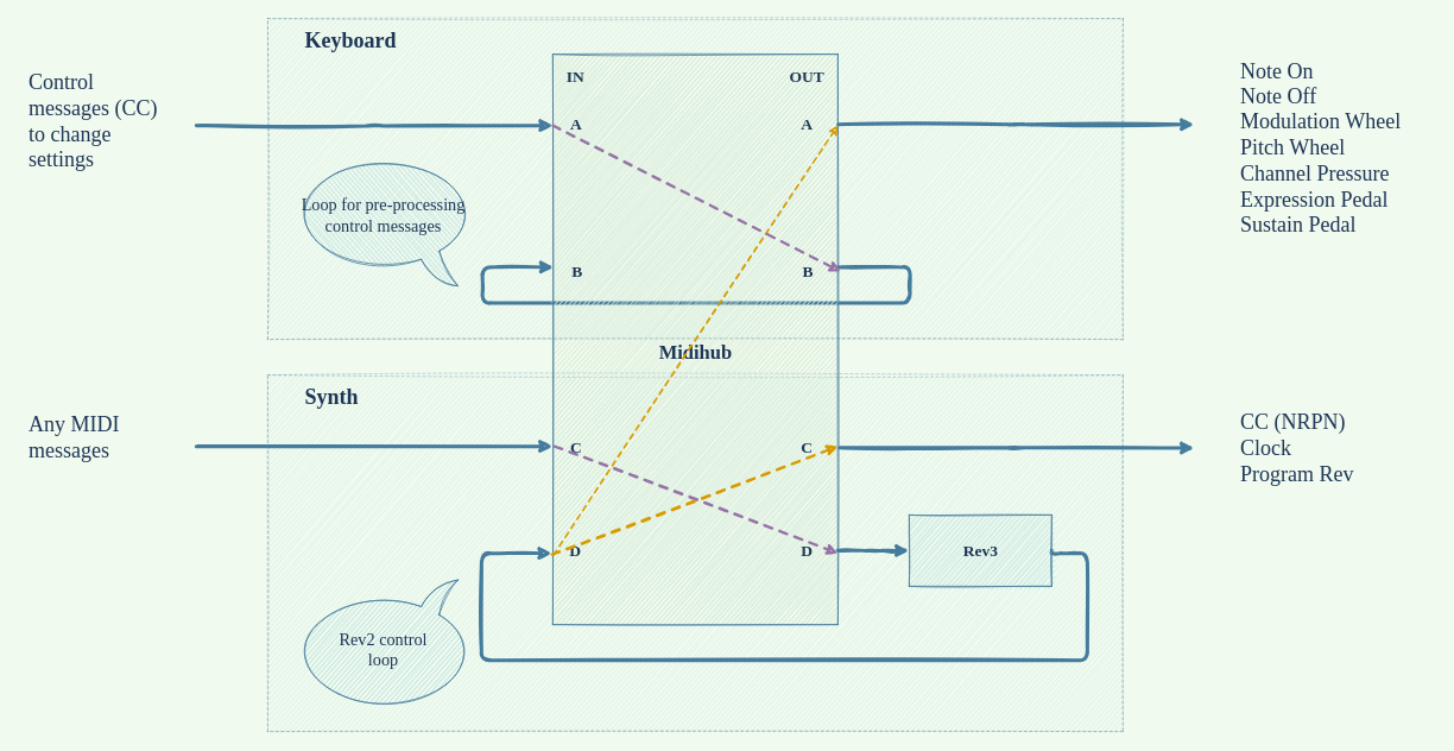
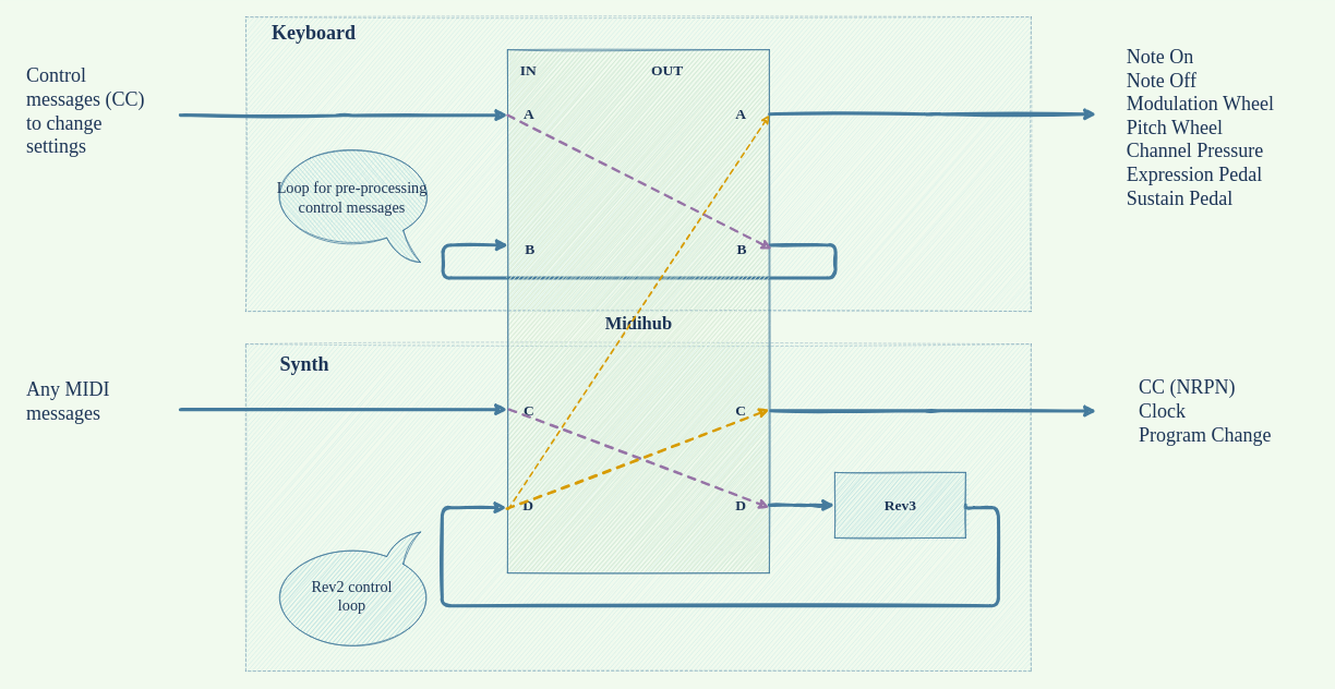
  <mxCell id="0" />
  <mxCell id="1" parent="0" />
  <mxCell id="2" value="" style="group;fontColor=#1D3557;" parent="1" vertex="1" connectable="0"><mxGeometry x="20" y="20" width="1590" height="800" as="geometry" /></mxCell>
  <mxCell id="3" value="" style="rounded=0;whiteSpace=wrap;html=1;strokeColor=#457B9D;fillColor=#A8DADC;dashed=1;opacity=40;fontColor=#1D3557;fontFamily=Comic Sans MS;sketch=1;" parent="2" vertex="1"><mxGeometry x="280" width="960" height="360" as="geometry" /></mxCell>
  <mxCell id="4" value="" style="rounded=0;whiteSpace=wrap;html=1;strokeColor=#457B9D;fillColor=#A8DADC;fontColor=#1D3557;dashed=1;opacity=40;fontFamily=Comic Sans MS;sketch=1;" parent="2" vertex="1"><mxGeometry x="280" y="400" width="960" height="400" as="geometry" /></mxCell>
  <mxCell id="5" style="edgeStyle=orthogonalEdgeStyle;rounded=1;orthogonalLoop=1;jettySize=auto;html=1;strokeWidth=4;fontSize=18;entryX=0;entryY=0.375;entryDx=0;entryDy=0;entryPerimeter=0;strokeColor=#457B9D;fontColor=#1D3557;jumpStyle=none;shadow=0;fontFamily=Comic Sans MS;sketch=1;labelBackgroundColor=#F1FAEE;" parent="2" edge="1"><mxGeometry relative="1" as="geometry"><mxPoint x="600.97" y="279" as="targetPoint" /><mxPoint x="920.97" y="279" as="sourcePoint" /><Array as="points"><mxPoint x="1000.97" y="279" /><mxPoint x="1000.97" y="319" /><mxPoint x="520.97" y="319" /><mxPoint x="520.97" y="279" /></Array></mxGeometry></mxCell>
  <mxCell id="6" value="Midihub" style="rounded=0;html=1;fontSize=22;fontFamily=Comic Sans MS;fontStyle=1;strokeColor=#457B9D;fontColor=#1D3557;shadow=0;fillStyle=zigzag;fillColor=#d5e8d4;sketch=1;spacingTop=29;" parent="2" vertex="1"><mxGeometry x="600" y="40" width="320" height="640" as="geometry" /></mxCell>
  <mxCell id="7" value="IN" style="text;html=1;resizable=0;autosize=1;align=center;verticalAlign=middle;points=[];fillColor=none;strokeColor=none;rounded=0;fontSize=18;fontStyle=1;fontColor=#1D3557;fontFamily=Comic Sans MS;sketch=1;" parent="2" vertex="1"><mxGeometry x="605" y="50" width="40" height="30" as="geometry" /></mxCell>
- <mxCell id="8" value="OUT" style="text;html=1;resizable=0;autosize=1;align=center;verticalAlign=middle;points=[];fillColor=none;strokeColor=none;rounded=0;fontSize=18;fontStyle=1;fontColor=#1D3557;fontFamily=Comic Sans MS;sketch=1;" parent="2" vertex="1"><mxGeometry x="855" y="50" width="60" height="30" as="geometry" /></mxCell>
+ <mxCell id="8" value="OUT" style="text;html=1;resizable=0;autosize=1;align=center;verticalAlign=middle;points=[];fillColor=none;strokeColor=none;rounded=0;fontSize=18;fontStyle=1;fontColor=#1D3557;fontFamily=Comic Sans MS;sketch=1;" parent="2" vertex="1"><mxGeometry x="765" y="50" width="60" height="30" as="geometry" /></mxCell>
  <mxCell id="9" value="A" style="text;html=1;resizable=0;autosize=1;align=center;verticalAlign=middle;points=[];fillColor=none;strokeColor=none;rounded=0;fontSize=18;fontStyle=1;fontColor=#1D3557;fontFamily=Comic Sans MS;sketch=1;" parent="2" vertex="1"><mxGeometry x="611" y="104" width="30" height="30" as="geometry" /></mxCell>
  <mxCell id="10" value="B" style="text;html=1;resizable=0;autosize=1;align=center;verticalAlign=middle;points=[];fillColor=none;strokeColor=none;rounded=0;fontSize=18;fontStyle=1;fontColor=#1D3557;fontFamily=Comic Sans MS;sketch=1;" parent="2" vertex="1"><mxGeometry x="611.97" y="269" width="30" height="30" as="geometry" /></mxCell>
  <mxCell id="11" value="C" style="text;html=1;resizable=0;autosize=1;align=center;verticalAlign=middle;points=[];fillColor=none;strokeColor=none;rounded=0;fontSize=18;fontStyle=1;fontColor=#1D3557;fontFamily=Comic Sans MS;sketch=1;" parent="2" vertex="1"><mxGeometry x="611" y="467" width="30" height="30" as="geometry" /></mxCell>
  <mxCell id="12" value="D" style="text;html=1;resizable=0;autosize=1;align=center;verticalAlign=middle;points=[];fillColor=none;strokeColor=none;rounded=0;fontSize=18;fontStyle=1;fontColor=#1D3557;fontFamily=Comic Sans MS;sketch=1;" parent="2" vertex="1"><mxGeometry x="610" y="582" width="30" height="30" as="geometry" /></mxCell>
  <mxCell id="13" value="A" style="text;html=1;resizable=0;autosize=1;align=center;verticalAlign=middle;points=[];fillColor=none;strokeColor=none;rounded=0;fontSize=18;fontStyle=1;fontColor=#1D3557;fontFamily=Comic Sans MS;sketch=1;" parent="2" vertex="1"><mxGeometry x="870" y="104" width="30" height="30" as="geometry" /></mxCell>
  <mxCell id="14" value="B" style="text;html=1;resizable=0;autosize=1;align=center;verticalAlign=middle;points=[];fillColor=none;strokeColor=none;rounded=0;fontSize=18;fontStyle=1;fontColor=#1D3557;fontFamily=Comic Sans MS;sketch=1;" parent="2" vertex="1"><mxGeometry x="870.97" y="269" width="30" height="30" as="geometry" /></mxCell>
  <mxCell id="15" value="C" style="text;html=1;resizable=0;autosize=1;align=center;verticalAlign=middle;points=[];fillColor=none;strokeColor=none;rounded=0;fontSize=18;fontStyle=1;fontColor=#1D3557;fontFamily=Comic Sans MS;sketch=1;" parent="2" vertex="1"><mxGeometry x="870" y="467" width="30" height="30" as="geometry" /></mxCell>
  <mxCell id="16" value="D" style="text;html=1;resizable=0;autosize=1;align=center;verticalAlign=middle;points=[];fillColor=none;strokeColor=none;rounded=0;fontSize=18;fontStyle=1;fontColor=#1D3557;fontFamily=Comic Sans MS;sketch=1;" parent="2" vertex="1"><mxGeometry x="870" y="582" width="30" height="30" as="geometry" /></mxCell>
  <mxCell id="17" style="edgeStyle=orthogonalEdgeStyle;rounded=1;orthogonalLoop=1;jettySize=auto;html=1;entryX=-0.003;entryY=0.875;entryDx=0;entryDy=0;entryPerimeter=0;strokeWidth=4;fontSize=18;exitX=1;exitY=0.5;exitDx=0;exitDy=0;strokeColor=#457B9D;fontColor=#1D3557;fontFamily=Comic Sans MS;sketch=1;labelBackgroundColor=#F1FAEE;" parent="2" source="19" target="6" edge="1"><mxGeometry relative="1" as="geometry"><Array as="points"><mxPoint x="1160" y="600" /><mxPoint x="1200" y="600" /><mxPoint x="1200" y="720" /><mxPoint x="520" y="720" /><mxPoint x="520" y="600" /></Array></mxGeometry></mxCell>
  <mxCell id="18" value="" style="edgeStyle=orthogonalEdgeStyle;rounded=1;orthogonalLoop=1;jettySize=auto;html=1;strokeColor=#457B9D;fontColor=#1D3557;fontSize=18;strokeWidth=4;fontFamily=Comic Sans MS;sketch=1;labelBackgroundColor=#F1FAEE;" parent="2" target="19" edge="1"><mxGeometry relative="1" as="geometry"><mxPoint x="920" y="597" as="sourcePoint" /><Array as="points"><mxPoint x="960" y="597" /><mxPoint x="960" y="597" /></Array></mxGeometry></mxCell>
  <mxCell id="19" value="Rev3" style="html=1;fontSize=18;shadow=0;strokeColor=#457B9D;fontColor=#1D3557;fillColor=#A8DADC;fontStyle=1;fontFamily=Comic Sans MS;sketch=1;" parent="2" vertex="1"><mxGeometry x="1000" y="557" width="160" height="80" as="geometry" /></mxCell>
- <mxCell id="20" value="Keyboard" style="text;html=1;resizable=0;autosize=1;align=left;verticalAlign=middle;points=[];fillColor=none;strokeColor=none;rounded=0;dashed=1;dashPattern=1 4;fontSize=24;fontColor=#1D3557;fontStyle=1;fontFamily=Comic Sans MS;sketch=1;" parent="2" vertex="1"><mxGeometry x="320" y="10" width="120" height="30" as="geometry" /></mxCell>
+ <mxCell id="20" value="Keyboard" style="text;html=1;resizable=0;autosize=1;align=left;verticalAlign=middle;points=[];fillColor=none;strokeColor=none;rounded=0;dashed=1;dashPattern=1 4;fontSize=24;fontColor=#1D3557;fontStyle=1;fontFamily=Comic Sans MS;sketch=1;" parent="2" vertex="1"><mxGeometry x="310" y="5" width="120" height="30" as="geometry" /></mxCell>
  <mxCell id="21" value="Synth" style="text;html=1;resizable=0;autosize=1;align=left;verticalAlign=middle;points=[];fillColor=none;strokeColor=none;rounded=0;dashed=1;dashPattern=1 4;fontSize=24;fontColor=#1D3557;fontStyle=1;fontFamily=Comic Sans MS;sketch=1;" parent="2" vertex="1"><mxGeometry x="320" y="410" width="80" height="30" as="geometry" /></mxCell>
  <mxCell id="22" style="edgeStyle=orthogonalEdgeStyle;rounded=1;orthogonalLoop=1;jettySize=auto;html=1;strokeColor=#457B9D;fontFamily=Comic Sans MS;fontSize=18;fontColor=#1D3557;strokeWidth=4;exitX=1.006;exitY=0.69;exitDx=0;exitDy=0;exitPerimeter=0;sketch=1;labelBackgroundColor=#F1FAEE;" parent="2" source="6" edge="1"><mxGeometry relative="1" as="geometry"><mxPoint x="1320" y="482" as="targetPoint" /></mxGeometry></mxCell>
  <mxCell id="23" style="edgeStyle=orthogonalEdgeStyle;rounded=1;orthogonalLoop=1;jettySize=auto;html=1;entryX=1.001;entryY=0.123;entryDx=0;entryDy=0;entryPerimeter=0;strokeColor=#457B9D;fontFamily=Comic Sans MS;fontSize=18;fontColor=#1D3557;exitX=1.001;exitY=0.123;exitDx=0;exitDy=0;exitPerimeter=0;strokeWidth=4;sketch=1;labelBackgroundColor=#F1FAEE;" parent="2" source="6" edge="1"><mxGeometry relative="1" as="geometry"><mxPoint x="1320" y="119" as="targetPoint" /></mxGeometry></mxCell>
  <mxCell id="24" style="edgeStyle=orthogonalEdgeStyle;rounded=1;orthogonalLoop=1;jettySize=auto;html=1;entryX=0.001;entryY=0.125;entryDx=0;entryDy=0;entryPerimeter=0;strokeColor=#457B9D;fontFamily=Comic Sans MS;fontSize=18;fontColor=#1D3557;strokeWidth=4;sketch=1;labelBackgroundColor=#F1FAEE;" parent="2" target="6" edge="1"><mxGeometry relative="1" as="geometry"><mxPoint x="200" y="120" as="sourcePoint" /></mxGeometry></mxCell>
  <mxCell id="25" style="edgeStyle=orthogonalEdgeStyle;rounded=1;orthogonalLoop=1;jettySize=auto;html=1;strokeColor=#457B9D;fontFamily=Comic Sans MS;fontSize=18;fontColor=#1D3557;strokeWidth=4;sketch=1;labelBackgroundColor=#F1FAEE;" parent="2" edge="1"><mxGeometry relative="1" as="geometry"><mxPoint x="200" y="480" as="sourcePoint" /><mxPoint x="600" y="480" as="targetPoint" /><Array as="points"><mxPoint x="200" y="480" /></Array></mxGeometry></mxCell>
  <mxCell id="26" value="Any MIDI&lt;br style=&quot;font-size: 24px;&quot;&gt;messages" style="text;html=1;resizable=0;autosize=1;align=left;verticalAlign=middle;points=[];fillColor=none;strokeColor=none;rounded=0;dashed=1;dashPattern=1 4;fontFamily=Comic Sans MS;fontSize=24;fontColor=#1D3557;spacingLeft=10;sketch=1;" parent="2" vertex="1"><mxGeometry y="440" width="140" height="60" as="geometry" /></mxCell>
  <mxCell id="27" value="Loop for pre-processing control messages" style="whiteSpace=wrap;html=1;shape=mxgraph.basic.oval_callout;rounded=0;fillColor=#A8DADC;fontSize=19;flipV=0;flipH=1;verticalAlign=middle;spacingTop=-14;direction=east;rotation=0;strokeColor=#457B9D;fontFamily=Comic Sans MS;sketch=1;fontColor=#1D3557;" parent="2" vertex="1"><mxGeometry x="310" y="155" width="200" height="145" as="geometry" /></mxCell>
  <mxCell id="28" value="Rev2 control&lt;br&gt;loop" style="whiteSpace=wrap;html=1;shape=mxgraph.basic.oval_callout;rounded=0;fillColor=#A8DADC;fontSize=19;flipV=1;flipH=1;verticalAlign=middle;spacingTop=11;direction=east;rotation=0;strokeColor=#457B9D;fontFamily=Comic Sans MS;sketch=1;fontColor=#1D3557;" parent="2" vertex="1"><mxGeometry x="310" y="630" width="200" height="145" as="geometry" /></mxCell>
  <mxCell id="29" value="Control&lt;br&gt;messages (CC)&lt;br&gt;to change&lt;br&gt;settings" style="text;html=1;resizable=0;autosize=1;align=left;verticalAlign=middle;points=[];fillColor=none;rounded=0;dashed=1;dashPattern=1 4;fontFamily=Comic Sans MS;fontSize=24;fontColor=#1D3557;spacingLeft=10;perimeterSpacing=0;sketch=1;" parent="2" vertex="1"><mxGeometry y="55" width="180" height="120" as="geometry" /></mxCell>
- <mxCell id="30" value="Note On&lt;br&gt;Note Off&lt;br&gt;Modulation Wheel&lt;br&gt;Pitch Wheel&lt;br&gt;Channel Pressure&lt;br&gt;Expression Pedal&lt;br&gt;Sustain Pedal" style="text;html=1;resizable=0;autosize=1;align=left;verticalAlign=middle;points=[];fillColor=none;rounded=0;dashed=1;dashPattern=1 4;fontFamily=Comic Sans MS;fontSize=24;fontColor=#1D3557;spacingLeft=10;perimeterSpacing=0;sketch=1;" parent="2" vertex="1"><mxGeometry x="1360" y="40" width="230" height="210" as="geometry" /></mxCell>
- <mxCell id="31" value="CC (NRPN)&lt;br&gt;Clock&lt;br&gt;Program Rev" style="text;html=1;resizable=0;autosize=1;align=left;verticalAlign=middle;points=[];fillColor=none;rounded=0;dashed=1;dashPattern=1 4;fontFamily=Comic Sans MS;fontSize=24;fontColor=#1D3557;spacingLeft=10;perimeterSpacing=0;sketch=1;" parent="2" vertex="1"><mxGeometry x="1360" y="437" width="200" height="90" as="geometry" /></mxCell>
+ <mxCell id="30" value="Note On&lt;br&gt;Note Off&lt;br&gt;Modulation Wheel&lt;br&gt;Pitch Wheel&lt;br&gt;Channel Pressure&lt;br&gt;Expression Pedal&lt;br&gt;Sustain Pedal" style="text;html=1;resizable=0;autosize=1;align=left;verticalAlign=middle;points=[];fillColor=none;rounded=0;dashed=1;dashPattern=1 4;fontFamily=Comic Sans MS;fontSize=24;fontColor=#1D3557;spacingLeft=10;perimeterSpacing=0;sketch=1;" parent="2" vertex="1"><mxGeometry x="1345" y="30" width="230" height="210" as="geometry" /></mxCell>
+ <mxCell id="31" value="CC (NRPN)&lt;br&gt;Clock&lt;br&gt;Program Change" style="text;html=1;resizable=0;autosize=1;align=left;verticalAlign=middle;points=[];fillColor=none;rounded=0;dashed=1;dashPattern=1 4;fontFamily=Comic Sans MS;fontSize=24;fontColor=#1D3557;spacingLeft=10;perimeterSpacing=0;sketch=1;" parent="2" vertex="1"><mxGeometry x="1360" y="437" width="200" height="90" as="geometry" /></mxCell>
  <mxCell id="32" value="" style="endArrow=classic;html=1;fontFamily=Comic Sans MS;fontSize=18;fontColor=#1D3557;strokeColor=#9673a6;strokeWidth=3;labelBackgroundColor=#F1FAEE;sketch=1;dashed=1;fillColor=#e1d5e7;" parent="2" edge="1"><mxGeometry width="50" height="50" relative="1" as="geometry"><mxPoint x="601.97" y="480" as="sourcePoint" /><mxPoint x="920" y="600" as="targetPoint" /></mxGeometry></mxCell>
  <mxCell id="33" value="" style="endArrow=classic;html=1;fontFamily=Comic Sans MS;fontSize=18;fontColor=#1D3557;strokeColor=#d79b00;strokeWidth=3;labelBackgroundColor=#F1FAEE;sketch=1;dashed=1;fillColor=#ffe6cc;exitX=-0.003;exitY=0.877;exitDx=0;exitDy=0;exitPerimeter=0;" parent="1" source="6" edge="1"><mxGeometry width="50" height="50" relative="1" as="geometry"><mxPoint x="631.97" y="510" as="sourcePoint" /><mxPoint x="940" y="500" as="targetPoint" /></mxGeometry></mxCell>
  <mxCell id="34" value="" style="endArrow=classic;html=1;fontFamily=Comic Sans MS;fontSize=18;fontColor=#1D3557;strokeColor=#d79b00;strokeWidth=2;labelBackgroundColor=#F1FAEE;sketch=1;dashed=1;fillColor=#ffe6cc;exitX=0.003;exitY=0.878;exitDx=0;exitDy=0;exitPerimeter=0;" parent="1" source="6" edge="1"><mxGeometry width="50" height="50" relative="1" as="geometry"><mxPoint x="629.04" y="631.28" as="sourcePoint" /><mxPoint x="940" y="140" as="targetPoint" /></mxGeometry></mxCell>
  <mxCell id="35" value="" style="endArrow=classic;html=1;fontFamily=Comic Sans MS;fontSize=18;fontColor=#1D3557;strokeColor=#9673a6;strokeWidth=3;labelBackgroundColor=#F1FAEE;sketch=1;dashed=1;fillColor=#e1d5e7;entryX=1.01;entryY=0.381;entryDx=0;entryDy=0;entryPerimeter=0;" parent="1" target="6" edge="1"><mxGeometry width="50" height="50" relative="1" as="geometry"><mxPoint x="620" y="140" as="sourcePoint" /><mxPoint x="950" y="630" as="targetPoint" /></mxGeometry></mxCell>
